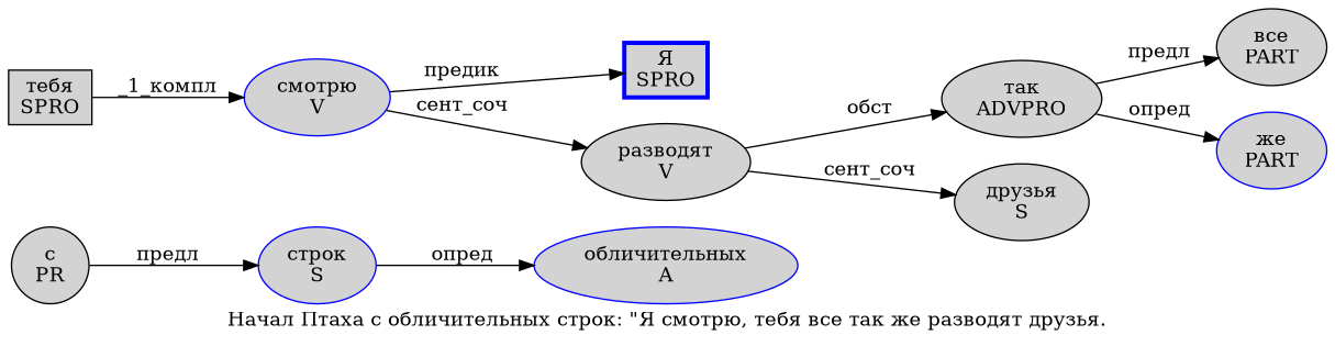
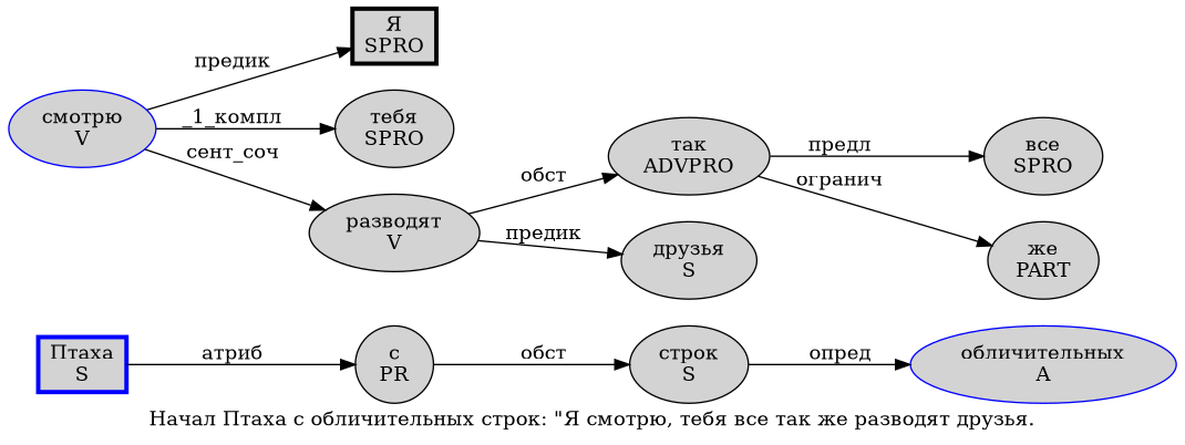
  digraph {
    label="Начал Птаха с обличительных строк: \"Я смотрю, тебя все так же разводят друзья."
    rankdir=LR
    node [fillcolor=lightgray penwidth=1 shape=ellipse style=filled]
+   n1 [color=blue label="Птаха\nS" penwidth=3 shape=box]
    n2 [label="с\nPR"]
    n3 [color=blue label="смотрю\nV"]
-   n4 [color=blue label="Я\nSPRO" penwidth=3 shape=box]
-   n5 [label="тебя\nSPRO" shape=box]
+   n4 [color=black label="Я\nSPRO" penwidth=3 shape=box]
+   n5 [label="тебя\nSPRO"]
    n6 [label="разводят\nV"]
-   n7 [label="строк\nS" color=blue]
+   n7 [label="строк\nS"]
    n8 [color=blue label="обличительных\nA"]
    n9 [label="так\nADVPRO"]
    n10 [label="друзья\nS"]
-   n11 [label="все\nPART"]
-   n12 [label="же\nPART" color=blue]
-   n2 -> n7 [label="предл"]
+   n11 [label="все\nSPRO"]
+   n12 [label="же\nPART"]
+   n1 -> n2 [label="атриб"]
+   n2 -> n7 [label="обст"]
    n3 -> n4 [label="предик"]
-   n5 -> n3 [label="_1_компл"]
+   n3 -> n5 [label="_1_компл"]
    n3 -> n6 [label="сент_соч"]
    n6 -> n9 [label="обст"]
-   n6 -> n10 [label="сент_соч"]
+   n6 -> n10 [label="предик"]
    n7 -> n8 [label="опред"]
    n9 -> n11 [label="предл"]
-   n9 -> n12 [label="опред"]
+   n9 -> n12 [label="огранич"]
  }
